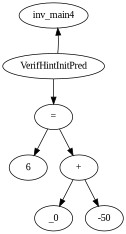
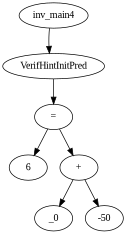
  digraph {
    fontname="Liberation Serif"
    node [fontname="Liberation Serif"]
    edge [fontname="Liberation Serif"]
    n1 [label=inv_main4]
    n2 [label=VerifHintInitPred]
    n3 [label="="]
    n4 [label=6]
    n5 [label="+"]
    n6 [label=_0]
    n7 [label=-50]
-   n2 -> n1
+   n1 -> n2
    n2 -> n3
    n3 -> n4
    n3 -> n5
    n5 -> n6
    n5 -> n7
  }
